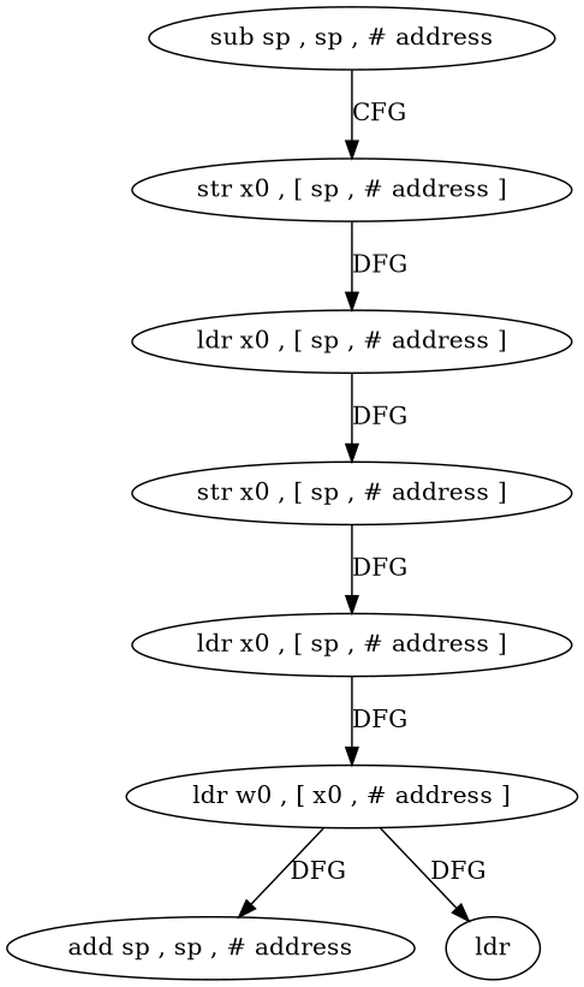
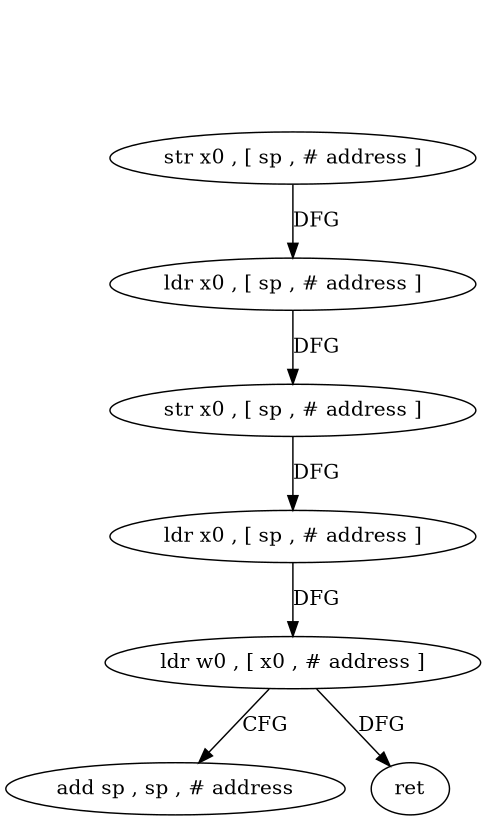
  digraph {
-   n1 [label="sub sp , sp , # address"]
    n2 [label="str x0 , [ sp , # address ]"]
    n3 [label="ldr x0 , [ sp , # address ]"]
    n4 [label="str x0 , [ sp , # address ]"]
    n5 [label="ldr x0 , [ sp , # address ]"]
    n6 [label="ldr w0 , [ x0 , # address ]"]
    n7 [label="add sp , sp , # address"]
-   n8 [label=ldr]
-   n1 -> n2 [label=CFG]
+   n8 [label=ret]
    n2 -> n3 [label=DFG]
    n3 -> n4 [label=DFG]
    n4 -> n5 [label=DFG]
    n5 -> n6 [label=DFG]
-   n6 -> n7 [label=DFG]
+   n6 -> n7 [label=CFG]
    n6 -> n8 [label=DFG]
  }
